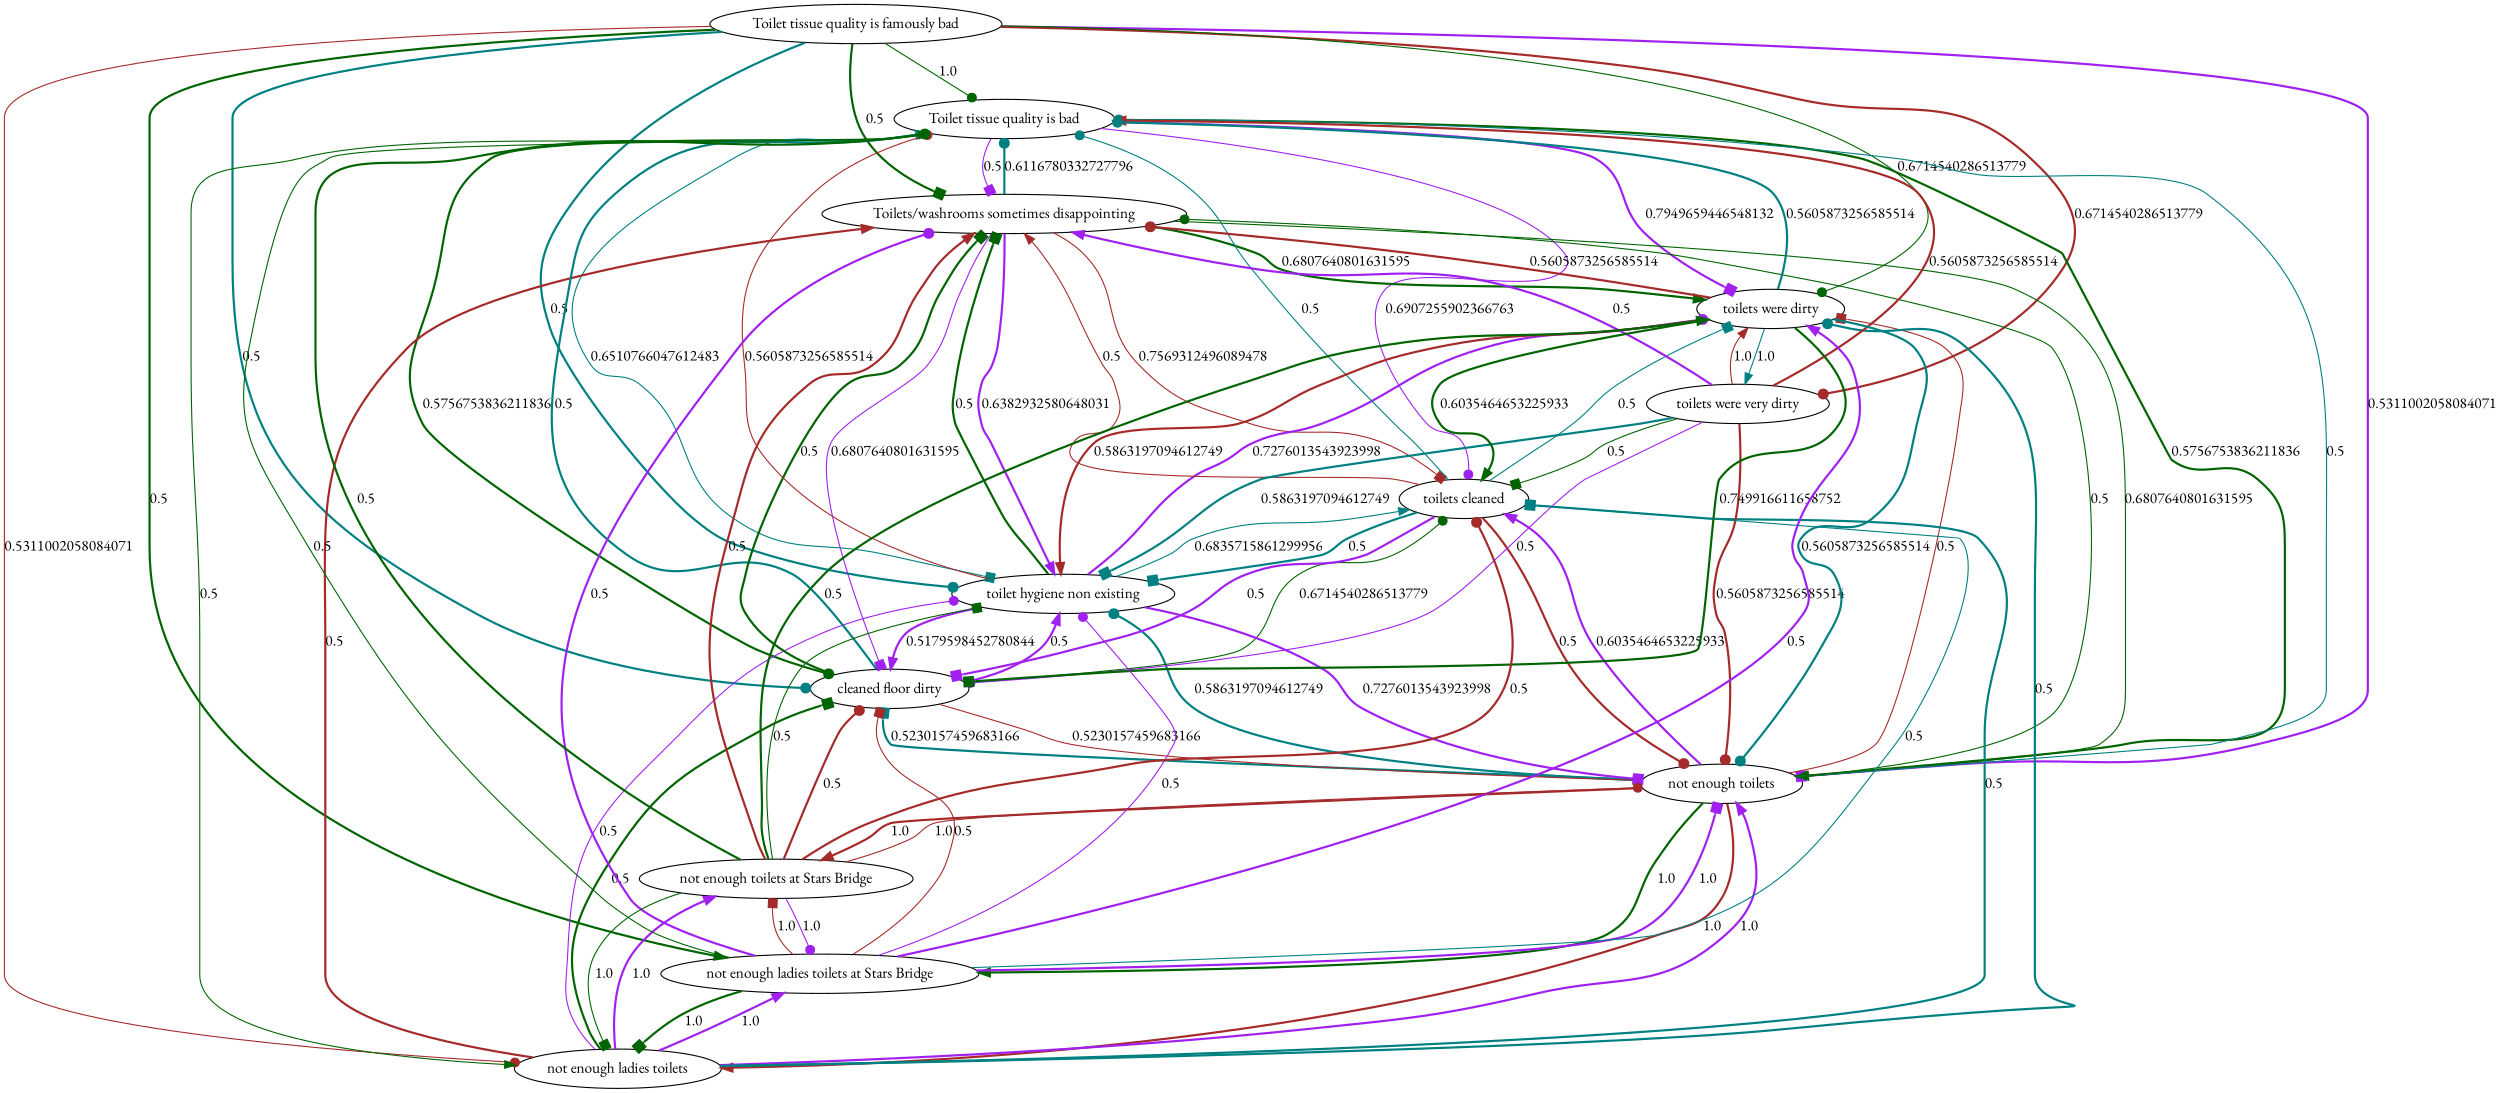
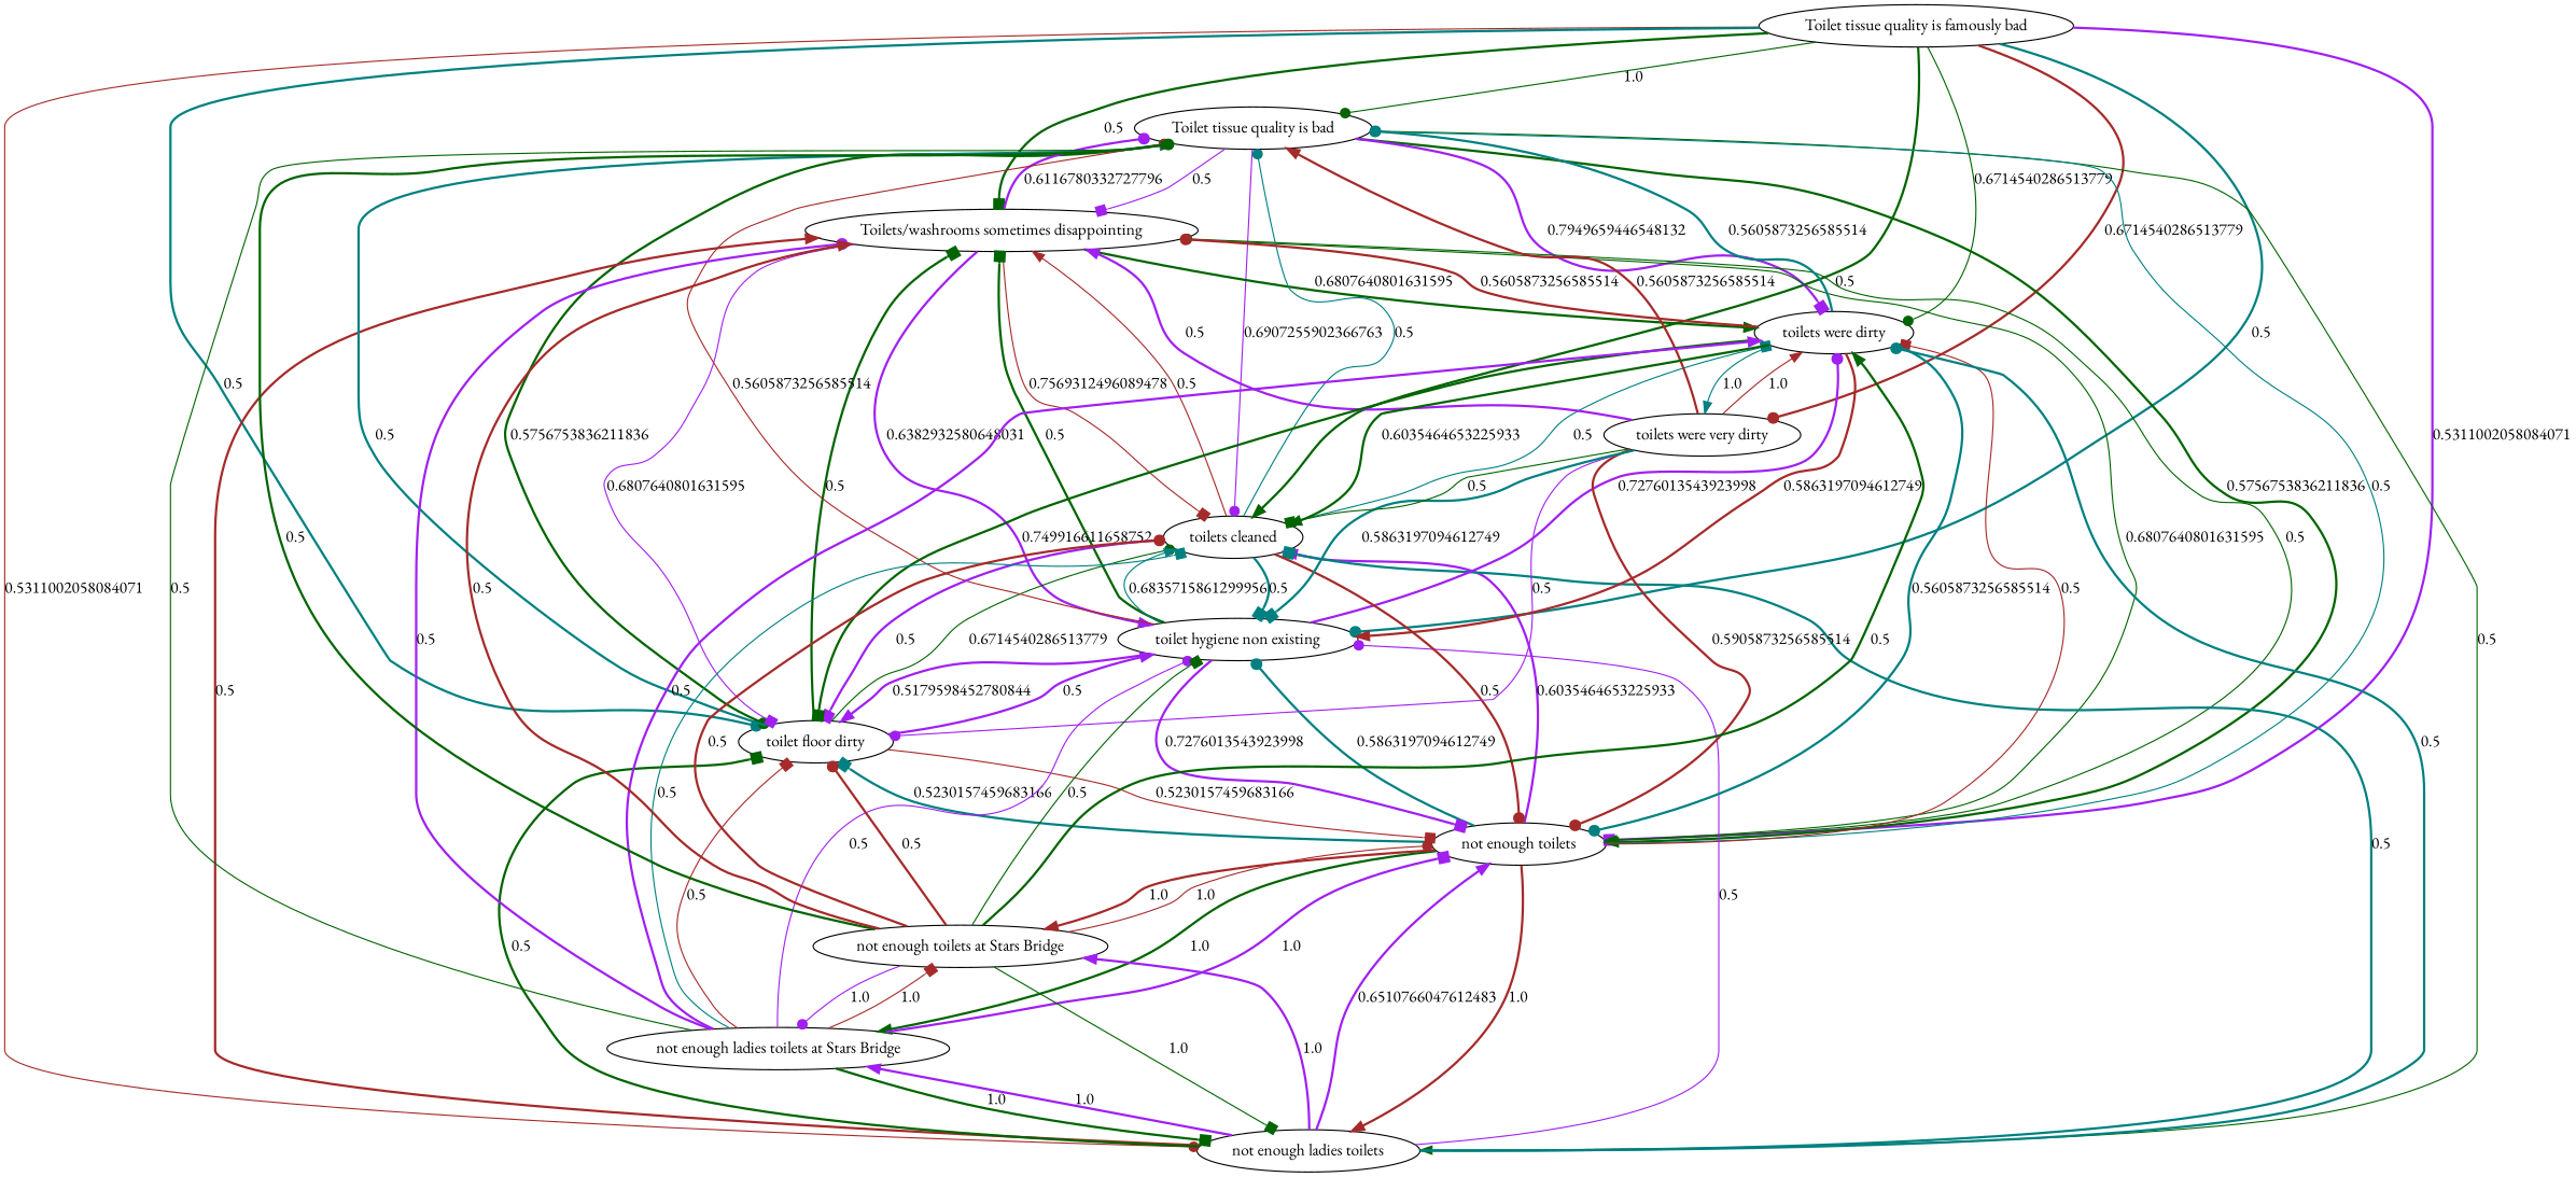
  digraph {
    fontname="EB Garamond"
    node [fontname="EB Garamond"]
    edge [arrowhead=dot color=darkgreen fontname="EB Garamond" style=bold]
    "Toilet tissue quality is famously bad"
    "Toilet tissue quality is bad"
    "Toilets/washrooms sometimes disappointing"
    "not enough toilets"
    "not enough ladies toilets"
-   "toilet floor dirty" [label="cleaned floor dirty"]
+   "toilet floor dirty"
    "toilet hygiene non existing"
    "toilets cleaned"
    "toilets were very dirty"
    "toilets were dirty"
    "not enough ladies toilets at Stars Bridge"
    "not enough toilets at Stars Bridge"
    "Toilet tissue quality is famously bad" -> "Toilet tissue quality is bad" [label=1.0 style=solid]
    "Toilet tissue quality is famously bad" -> "Toilets/washrooms sometimes disappointing" [arrowhead=box label=0.5]
    "Toilet tissue quality is famously bad" -> "not enough toilets" [arrowhead=box color=purple label=0.5311002058084071]
    "Toilet tissue quality is famously bad" -> "not enough ladies toilets" [color=brown label=0.5311002058084071 style=solid]
    "Toilet tissue quality is famously bad" -> "toilet floor dirty" [color=teal label=0.5]
    "Toilet tissue quality is famously bad" -> "toilet hygiene non existing" [color=teal label=0.5]
-   "Toilet tissue quality is famously bad" -> "not enough ladies toilets at Stars Bridge" [arrowhead=normal label=0.5]
+   "Toilet tissue quality is famously bad" -> "toilets cleaned" [arrowhead=normal label=0.5]
    "Toilet tissue quality is famously bad" -> "toilets were very dirty" [color=brown label=0.6714540286513779]
    "Toilet tissue quality is famously bad" -> "toilets were dirty" [label=0.6714540286513779 style=solid]
    "Toilet tissue quality is bad" -> "Toilets/washrooms sometimes disappointing" [arrowhead=box color=purple label=0.5 style=solid]
    "Toilet tissue quality is bad" -> "not enough toilets" [arrowhead=normal label=0.5756753836211836]
    "Toilet tissue quality is bad" -> "not enough ladies toilets" [arrowhead=normal label=0.5 style=solid]
    "Toilet tissue quality is bad" -> "toilet floor dirty" [label=0.5756753836211836]
-   "Toilet tissue quality is bad" -> "toilet hygiene non existing" [arrowhead=box color=teal label=0.6510766047612483 style=solid]
    "Toilet tissue quality is bad" -> "toilets cleaned" [color=purple label=0.6907255902366763 style=solid]
    "Toilet tissue quality is bad" -> "toilets were dirty" [arrowhead=box color=purple label=0.7949659446548132]
-   "Toilets/washrooms sometimes disappointing" -> "Toilet tissue quality is bad" [color=teal label=0.6116780332727796]
+   "Toilets/washrooms sometimes disappointing" -> "Toilet tissue quality is bad" [color=purple label=0.6116780332727796]
    "Toilets/washrooms sometimes disappointing" -> "not enough toilets" [arrowhead=normal label=0.6807640801631595 style=solid]
    "Toilets/washrooms sometimes disappointing" -> "toilet floor dirty" [arrowhead=box color=purple label=0.6807640801631595 style=solid]
    "Toilets/washrooms sometimes disappointing" -> "toilet hygiene non existing" [arrowhead=normal color=purple label=0.6382932580648031]
    "Toilets/washrooms sometimes disappointing" -> "toilets cleaned" [arrowhead=box color=brown label=0.7569312496089478 style=solid]
    "Toilets/washrooms sometimes disappointing" -> "toilets were dirty" [arrowhead=normal label=0.6807640801631595]
    "not enough toilets" -> "Toilet tissue quality is bad" [color=teal label=0.5 style=solid]
    "not enough toilets" -> "Toilets/washrooms sometimes disappointing" [label=0.5 style=solid]
    "not enough toilets" -> "not enough ladies toilets" [arrowhead=normal color=brown label=1.0]
    "not enough toilets" -> "toilet floor dirty" [arrowhead=box color=teal label=0.5230157459683166]
    "not enough toilets" -> "toilet hygiene non existing" [color=teal label=0.5863197094612749]
    "not enough toilets" -> "toilets cleaned" [arrowhead=normal color=purple label=0.6035464653225933]
    "not enough toilets" -> "toilets were dirty" [arrowhead=box color=brown label=0.5 style=solid]
    "not enough toilets" -> "not enough ladies toilets at Stars Bridge" [arrowhead=normal label=1.0]
    "not enough toilets" -> "not enough toilets at Stars Bridge" [arrowhead=normal color=brown label=1.0]
    "not enough ladies toilets" -> "Toilets/washrooms sometimes disappointing" [arrowhead=normal color=brown label=0.5]
-   "not enough ladies toilets" -> "not enough toilets" [arrowhead=normal color=purple label=1.0]
+   "not enough ladies toilets" -> "not enough toilets" [arrowhead=normal color=purple label=0.6510766047612483]
    "not enough ladies toilets" -> "toilet floor dirty" [arrowhead=box label=0.5]
    "not enough ladies toilets" -> "toilet hygiene non existing" [color=purple label=0.5 style=solid]
    "not enough ladies toilets" -> "toilets cleaned" [arrowhead=box color=teal label=0.5]
    "not enough ladies toilets" -> "toilets were dirty" [color=teal label=0.5]
    "not enough ladies toilets" -> "not enough ladies toilets at Stars Bridge" [arrowhead=normal color=purple label=1.0]
    "not enough ladies toilets" -> "not enough toilets at Stars Bridge" [arrowhead=normal color=purple label=1.0]
    "toilet floor dirty" -> "Toilet tissue quality is bad" [arrowhead=normal color=teal label=0.5]
    "toilet floor dirty" -> "Toilets/washrooms sometimes disappointing" [arrowhead=box label=0.5]
    "toilet floor dirty" -> "not enough toilets" [arrowhead=box color=brown label=0.5230157459683166 style=solid]
    "toilet floor dirty" -> "toilet hygiene non existing" [arrowhead=normal color=purple label=0.5]
    "toilet floor dirty" -> "toilets cleaned" [label=0.6714540286513779 style=solid]
    "toilet hygiene non existing" -> "Toilet tissue quality is bad" [color=brown label=0.5605873256585514 style=solid]
    "toilet hygiene non existing" -> "Toilets/washrooms sometimes disappointing" [arrowhead=box label=0.5]
    "toilet hygiene non existing" -> "not enough toilets" [arrowhead=box color=purple label=0.7276013543923998]
    "toilet hygiene non existing" -> "toilet floor dirty" [arrowhead=normal color=purple label=0.5179598452780844]
    "toilet hygiene non existing" -> "toilets cleaned" [arrowhead=normal color=teal label=0.6835715861299956 style=solid]
    "toilet hygiene non existing" -> "toilets were dirty" [color=purple label=0.7276013543923998]
    "toilets cleaned" -> "Toilet tissue quality is bad" [color=teal label=0.5 style=solid]
    "toilets cleaned" -> "Toilets/washrooms sometimes disappointing" [arrowhead=normal color=brown label=0.5 style=solid]
    "toilets cleaned" -> "not enough toilets" [color=brown label=0.5]
    "toilets cleaned" -> "toilet floor dirty" [arrowhead=box color=purple label=0.5]
    "toilets cleaned" -> "toilet hygiene non existing" [arrowhead=box color=teal label=0.5]
    "toilets cleaned" -> "toilets were dirty" [arrowhead=box color=teal label=0.5 style=solid]
    "toilets were very dirty" -> "Toilet tissue quality is bad" [arrowhead=normal color=brown label=0.5605873256585514]
    "toilets were very dirty" -> "Toilets/washrooms sometimes disappointing" [arrowhead=normal color=purple label=0.5]
-   "toilets were very dirty" -> "not enough toilets" [color=brown label=0.5605873256585514]
+   "toilets were very dirty" -> "not enough toilets" [color=brown label=0.5905873256585514]
    "toilets were very dirty" -> "toilet floor dirty" [color=purple label=0.5 style=solid]
    "toilets were very dirty" -> "toilet hygiene non existing" [arrowhead=box color=teal label=0.5863197094612749]
    "toilets were very dirty" -> "toilets cleaned" [arrowhead=box label=0.5 style=solid]
    "toilets were very dirty" -> "toilets were dirty" [arrowhead=normal color=brown label=1.0 style=solid]
    "toilets were dirty" -> "Toilet tissue quality is bad" [color=teal label=0.5605873256585514]
    "toilets were dirty" -> "Toilets/washrooms sometimes disappointing" [color=brown label=0.5605873256585514]
    "toilets were dirty" -> "not enough toilets" [color=teal label=0.5605873256585514]
    "toilets were dirty" -> "toilet floor dirty" [arrowhead=box label=0.749916611658752]
    "toilets were dirty" -> "toilet hygiene non existing" [arrowhead=normal color=brown label=0.5863197094612749]
    "toilets were dirty" -> "toilets cleaned" [arrowhead=normal label=0.6035464653225933]
    "toilets were dirty" -> "toilets were very dirty" [arrowhead=normal color=teal label=1.0 style=solid]
    "not enough ladies toilets at Stars Bridge" -> "Toilet tissue quality is bad" [arrowhead=normal label=0.5 style=solid]
    "not enough ladies toilets at Stars Bridge" -> "Toilets/washrooms sometimes disappointing" [color=purple label=0.5]
    "not enough ladies toilets at Stars Bridge" -> "not enough toilets" [arrowhead=box color=purple label=1.0]
    "not enough ladies toilets at Stars Bridge" -> "not enough ladies toilets" [arrowhead=box label=1.0]
    "not enough ladies toilets at Stars Bridge" -> "toilet floor dirty" [arrowhead=box color=brown label=0.5 style=solid]
    "not enough ladies toilets at Stars Bridge" -> "toilet hygiene non existing" [color=purple label=0.5 style=solid]
    "not enough ladies toilets at Stars Bridge" -> "toilets cleaned" [arrowhead=box color=teal label=0.5 style=solid]
    "not enough ladies toilets at Stars Bridge" -> "toilets were dirty" [arrowhead=normal color=purple label=0.5]
    "not enough ladies toilets at Stars Bridge" -> "not enough toilets at Stars Bridge" [arrowhead=box color=brown label=1.0 style=solid]
    "not enough toilets at Stars Bridge" -> "Toilet tissue quality is bad" [label=0.5]
    "not enough toilets at Stars Bridge" -> "Toilets/washrooms sometimes disappointing" [arrowhead=normal color=brown label=0.5]
    "not enough toilets at Stars Bridge" -> "not enough toilets" [color=brown label=1.0 style=solid]
    "not enough toilets at Stars Bridge" -> "not enough ladies toilets" [arrowhead=box label=1.0 style=solid]
    "not enough toilets at Stars Bridge" -> "toilet floor dirty" [color=brown label=0.5]
    "not enough toilets at Stars Bridge" -> "toilet hygiene non existing" [arrowhead=box label=0.5 style=solid]
    "not enough toilets at Stars Bridge" -> "toilets cleaned" [color=brown label=0.5]
    "not enough toilets at Stars Bridge" -> "toilets were dirty" [arrowhead=normal label=0.5]
    "not enough toilets at Stars Bridge" -> "not enough ladies toilets at Stars Bridge" [color=purple label=1.0 style=solid]
  }
